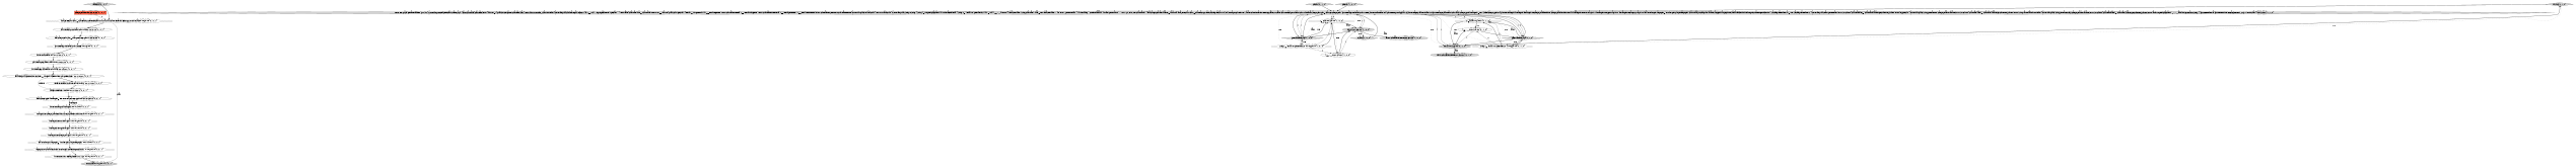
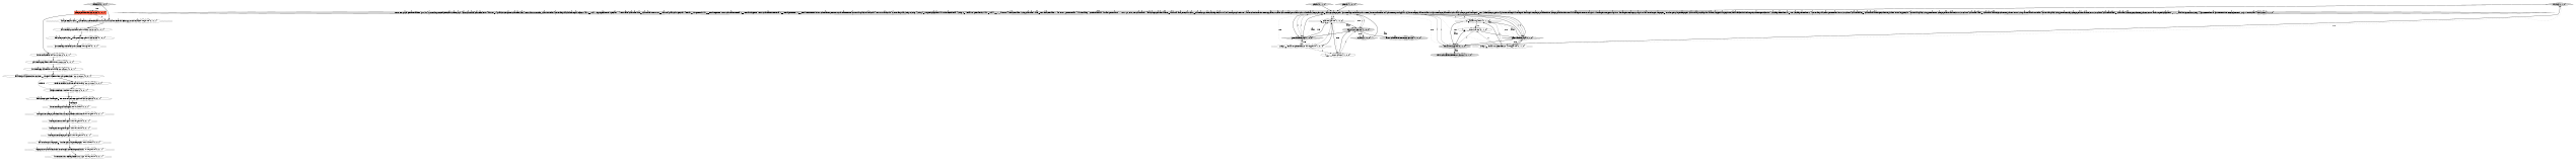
  digraph {
    node [fillcolor=white shape=ellipse style=filled]
    edge [style=bold]
    n1 [label="plot.setInsets(new RectangleInsets(0,0,0,5.0))@@@21@@@['0', '0', '1']"]
-   n2 [fillcolor=lightgray label="return chart@@@22@@@['0', '0', '1']"]
    n3 [label="final CategoryAxis domainAxis = new NoOverlapCategoryAxis(null)@@@13@@@['0', '0', '1']"]
    n4 [label="plot.setDomainAxis(domainAxis)@@@14@@@['0', '0', '1']"]
    n5 [label="domainAxis.setCategoryLabelPositions(CategoryLabelPositions.UP_90)@@@15@@@['0', '0', '1']"]
    n6 [fillcolor=lightgray label="toString['0', '1', '0']" shape=diamond]
    n7 [fillcolor=lightgray label="return new Graph(getLastBuildTime(),500,400){@Override protected JFreeChart createGraph(){class ChartLabel{ChartLabel(Run r){this.run = r}public int compareTo(ChartLabel that){return this.run.number - that.run.number}@Override public boolean equals(Object o){if (o == null || !.isAssignableFrom(o.getClass())) {return false}ChartLabel that = (ChartLabel)oreturn run == that.run}public Color getColor(){Result r = run.getResult()if (r == Result.FAILURE) return ColorPalette.REDif (r == Result.UNSTABLE) return ColorPalette.YELLOWif (r == Result.ABORTED || r == Result.NOT_BUILT) return ColorPalette.GREYreturn ColorPalette.BLUE}@Override public int hashCode(){return run.hashCode()}@Override public String toString(){String l = run.getDisplayName()if (run instanceof Build) {String s = ((Build)run).getBuiltOnStr()if (s != null) l += ' ' + s}return l}}DataSetBuilder<String,ChartLabel> data = new DataSetBuilder<>()for (Run r : getNewBuilds()){if (r.isBuilding()) continuedata.add(((double)r.getDuration()) / (1000 * 60),\"min\",new ChartLabel(r))}final CategoryDataset dataset = data.build()final JFreeChart chart = ChartFactory.createStackedAreaChart(null,null,Messages.Job_minutes(),dataset,PlotOrientation.VERTICAL,false,true,false)chart.setBackgroundPaint(Color.white)final CategoryPlot plot = chart.getCategoryPlot()plot.setBackgroundPaint(Color.WHITE)plot.setOutlinePaint(null)plot.setForegroundAlpha(0.8f)plot.setRangeGridlinesVisible(true)plot.setRangeGridlinePaint(Color.black)CategoryAxis domainAxis = new ShiftedCategoryAxis(null)plot.setDomainAxis(domainAxis)domainAxis.setCategoryLabelPositions(CategoryLabelPositions.UP_90)domainAxis.setLowerMargin(0.0)domainAxis.setUpperMargin(0.0)domainAxis.setCategoryMargin(0.0)final NumberAxis rangeAxis = (NumberAxis)plot.getRangeAxis()ChartUtil.adjustChebyshev(dataset,rangeAxis)rangeAxis.setStandardTickUnits(NumberAxis.createIntegerTickUnits())StackedAreaRenderer ar = new StackedAreaRenderer2(){@Override public Paint getItemPaint(int row,int column){ChartLabel key = (ChartLabel)dataset.getColumnKey(column)return key.getColor()}@Override public String generateURL(CategoryDataset dataset,int row,int column){ChartLabel label = (ChartLabel)dataset.getColumnKey(column)return String.valueOf(label.run.number)}@Override public String generateToolTip(CategoryDataset dataset,int row,int column){ChartLabel label = (ChartLabel)dataset.getColumnKey(column)return label.run.getDisplayName() + \" : \" + label.run.getDurationString()}}plot.setRenderer(ar)plot.setInsets(new RectangleInsets(0,0,0,5.0))return chart}}@@@3@@@['1', '1', '0']"]
    n8 [fillcolor=lightgray label="return l@@@36@@@['0', '1', '0']"]
    n9 [label="s != null@@@34@@@['1', '0', '0']" shape=diamond]
    n10 [fillcolor=lightgray label="return l@@@36@@@['1', '0', '0']"]
    n11 [fillcolor=lightgray label="getBuildTimeGraph['1', '0', '0']" shape=diamond]
    n12 [label="s != null@@@34@@@['0', '1', '0']" shape=diamond]
    n13 [fillcolor=lightgray label="getBuildTimeGraph['0', '1', '0']" shape=diamond]
    n14 [label="plot.setRangeGridlinePaint(Color.black)@@@9@@@['0', '0', '1']"]
    n15 [label="final LineAndShapeRenderer renderer = (LineAndShapeRenderer)plot.getRenderer()@@@10@@@['0', '0', '1']"]
    n16 [label="configureRenderer(renderer)@@@12@@@['0', '0', '1']"]
    n17 [label="renderer.setBaseStroke(new BasicStroke(3))@@@11@@@['0', '0', '1']"]
    n18 [label="chart.setBackgroundPaint(Color.white)@@@4@@@['0', '0', '1']"]
    n19 [label="final CategoryPlot plot = chart.getCategoryPlot()@@@5@@@['0', '0', '1']"]
    n20 [label="plot.setBackgroundPaint(Color.WHITE)@@@6@@@['0', '0', '1']"]
    n21 [fillcolor=tomato label="CategoryDataset ds@@@2@@@['0', '0', '1']" shape=box]
    n22 [label="final JFreeChart chart = ChartFactory.createLineChart(null,null,null,ds,PlotOrientation.VERTICAL,true,true,false)@@@3@@@['0', '0', '1']"]
    n23 [label="plot.setOutlinePaint(null)@@@7@@@['0', '0', '1']"]
    n24 [label="plot.setRangeGridlinesVisible(true)@@@8@@@['0', '0', '1']"]
    n25 [label="l += ' ' + s@@@34@@@['0', '1', '0']"]
    n26 [fillcolor=lightgray label="return ColorPalette.BLUE@@@25@@@['0', '1', '0']"]
    n27 [label="l += ' ' + s@@@34@@@['1', '0', '0']"]
    n28 [fillcolor=lightgray label="toString['1', '0', '0']" shape=diamond]
    n29 [fillcolor=lightgray label="return ColorPalette.BLUE@@@25@@@['1', '0', '0']"]
    n30 [fillcolor=lightgray label="getColor['0', '1', '0']" shape=diamond]
    n31 [label="rangeAxis.setStandardTickUnits(NumberAxis.createIntegerTickUnits())@@@20@@@['0', '0', '1']"]
    n32 [label="String s = ((Build)run).getBuiltOnStr()@@@33@@@['1', '0', '0']"]
    n33 [label="domainAxis.setLowerMargin(0.0)@@@16@@@['0', '0', '1']"]
    n34 [label="String s = ((Build)run).getBuiltOnStr()@@@33@@@['0', '1', '0']"]
    n35 [fillcolor=lightgray label="getColor['1', '0', '0']" shape=diamond]
    n36 [label="domainAxis.setUpperMargin(0.0)@@@17@@@['0', '0', '1']"]
    n37 [label="domainAxis.setCategoryMargin(0.0)@@@18@@@['0', '0', '1']"]
    n38 [label="final NumberAxis rangeAxis = (NumberAxis)plot.getRangeAxis()@@@19@@@['0', '0', '1']"]
    n39 [fillcolor=lightgray label="createChart['0', '0', '1']" shape=diamond]
-   n1 -> n2
    n3 -> n4
    n3 -> n4 [label=domainAxis style=solid]
    n4 -> n5
    n5 -> n33
    n6 -> n7
    n7 -> n8 [label=l style=solid]
    n7 -> n8 [label=r style=solid]
    n7 -> n9 [label=o style=solid]
    n7 -> n9 [label=r style=solid]
    n7 -> n10 [label=r style=solid]
    n7 -> n10 [label=l style=solid]
    n7 -> n11
    n7 -> n11 [label=o style=solid]
    n7 -> n11 [label=r style=solid]
    n7 -> n12 [label=o style=solid]
    n7 -> n12 [label=r style=solid]
    n7 -> n13
    n7 -> n13 [label=r style=solid]
    n7 -> n13 [label=o style=solid]
    n8 -> n6
    n8 -> n6 [label=true style=dotted]
    n8 -> n7 [label=true style=dotted]
    n8 -> n26
    n8 -> n26 [label=false style=dotted]
    n9 -> n10 [label=false style=dotted]
    n9 -> n10
    n9 -> n27
    n9 -> n27 [label=true style=dotted]
    n10 -> n7 [label=true style=dotted]
    n10 -> n11 [style=dotted]
    n10 -> n28
    n10 -> n28 [label=true style=dotted]
    n10 -> n29
    n10 -> n29 [label=false style=dotted]
    n11 -> n7
    n11 -> n9 [label=true style=dotted]
    n11 -> n9
    n11 -> n9 [label=false style=dotted]
    n11 -> n10
    n11 -> n32 [label=true style=dotted]
    n11 -> n32
    n12 -> n8
    n12 -> n8 [label=false style=dotted]
    n12 -> n25
    n12 -> n25 [label=true style=dotted]
    n13 -> n7
    n13 -> n8
    n13 -> n12 [label=true style=dotted]
    n13 -> n12 [label=false style=dotted]
    n13 -> n12
    n13 -> n34 [label=true style=dotted]
    n13 -> n34
    n14 -> n15
    n15 -> n16 [label=renderer style=solid]
    n15 -> n17
    n16 -> n3
    n17 -> n16
    n18 -> n19
    n19 -> n20
-   n20 -> n23
+   n21 -> n23
    n21 -> n22 [label=ds style=solid]
-   n22 -> n2 [label=chart style=solid]
    n22 -> n18
    n23 -> n24
    n24 -> n14
    n25 -> n8
    n25 -> n8 [label=l style=solid]
    n25 -> n13
    n27 -> n10
    n27 -> n10 [label=l style=solid]
    n28 -> n7
    n30 -> n7
    n31 -> n1
    n32 -> n7 [label=true style=dotted]
    n32 -> n9
    n32 -> n9 [label=s style=solid]
    n32 -> n11
    n32 -> n27 [label=s style=solid]
    n33 -> n36
    n34 -> n7 [label=true style=dotted]
    n34 -> n12 [label=s style=solid]
    n34 -> n12
    n34 -> n13
    n34 -> n25 [label=s style=solid]
    n35 -> n7
    n36 -> n37
    n37 -> n38
    n38 -> n31
+   n39 -> n21 [label=true style=dotted]
    n39 -> n22
  }
